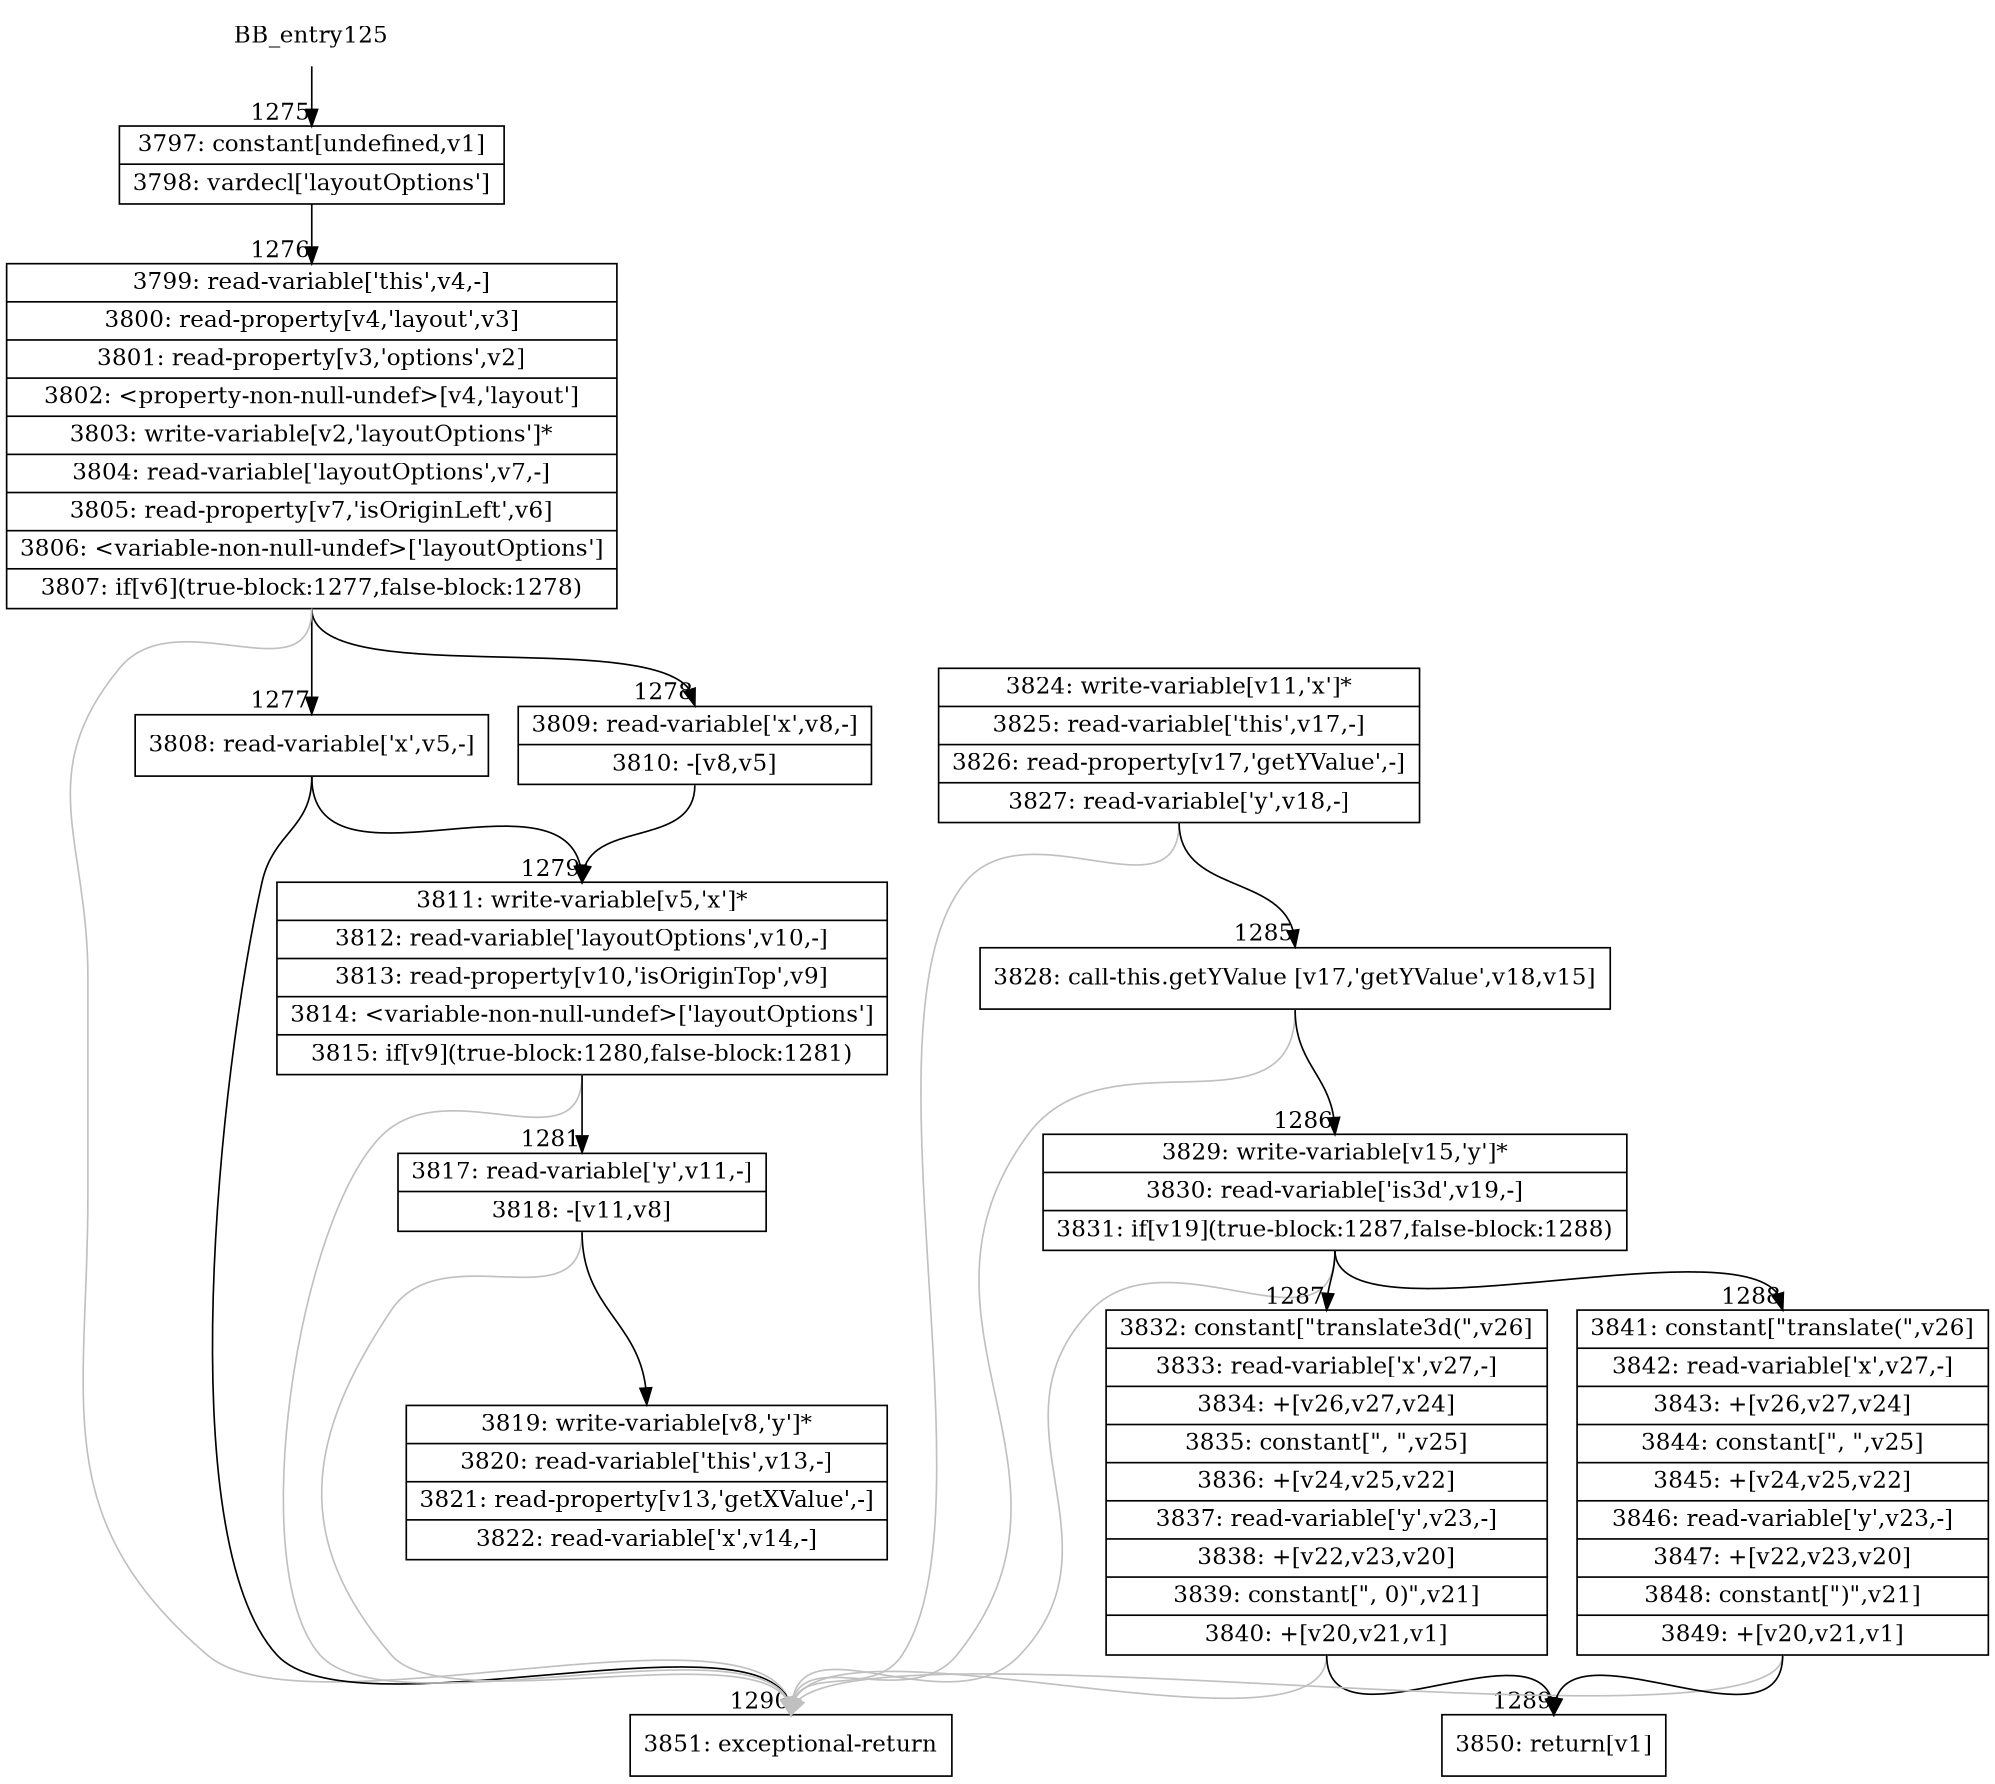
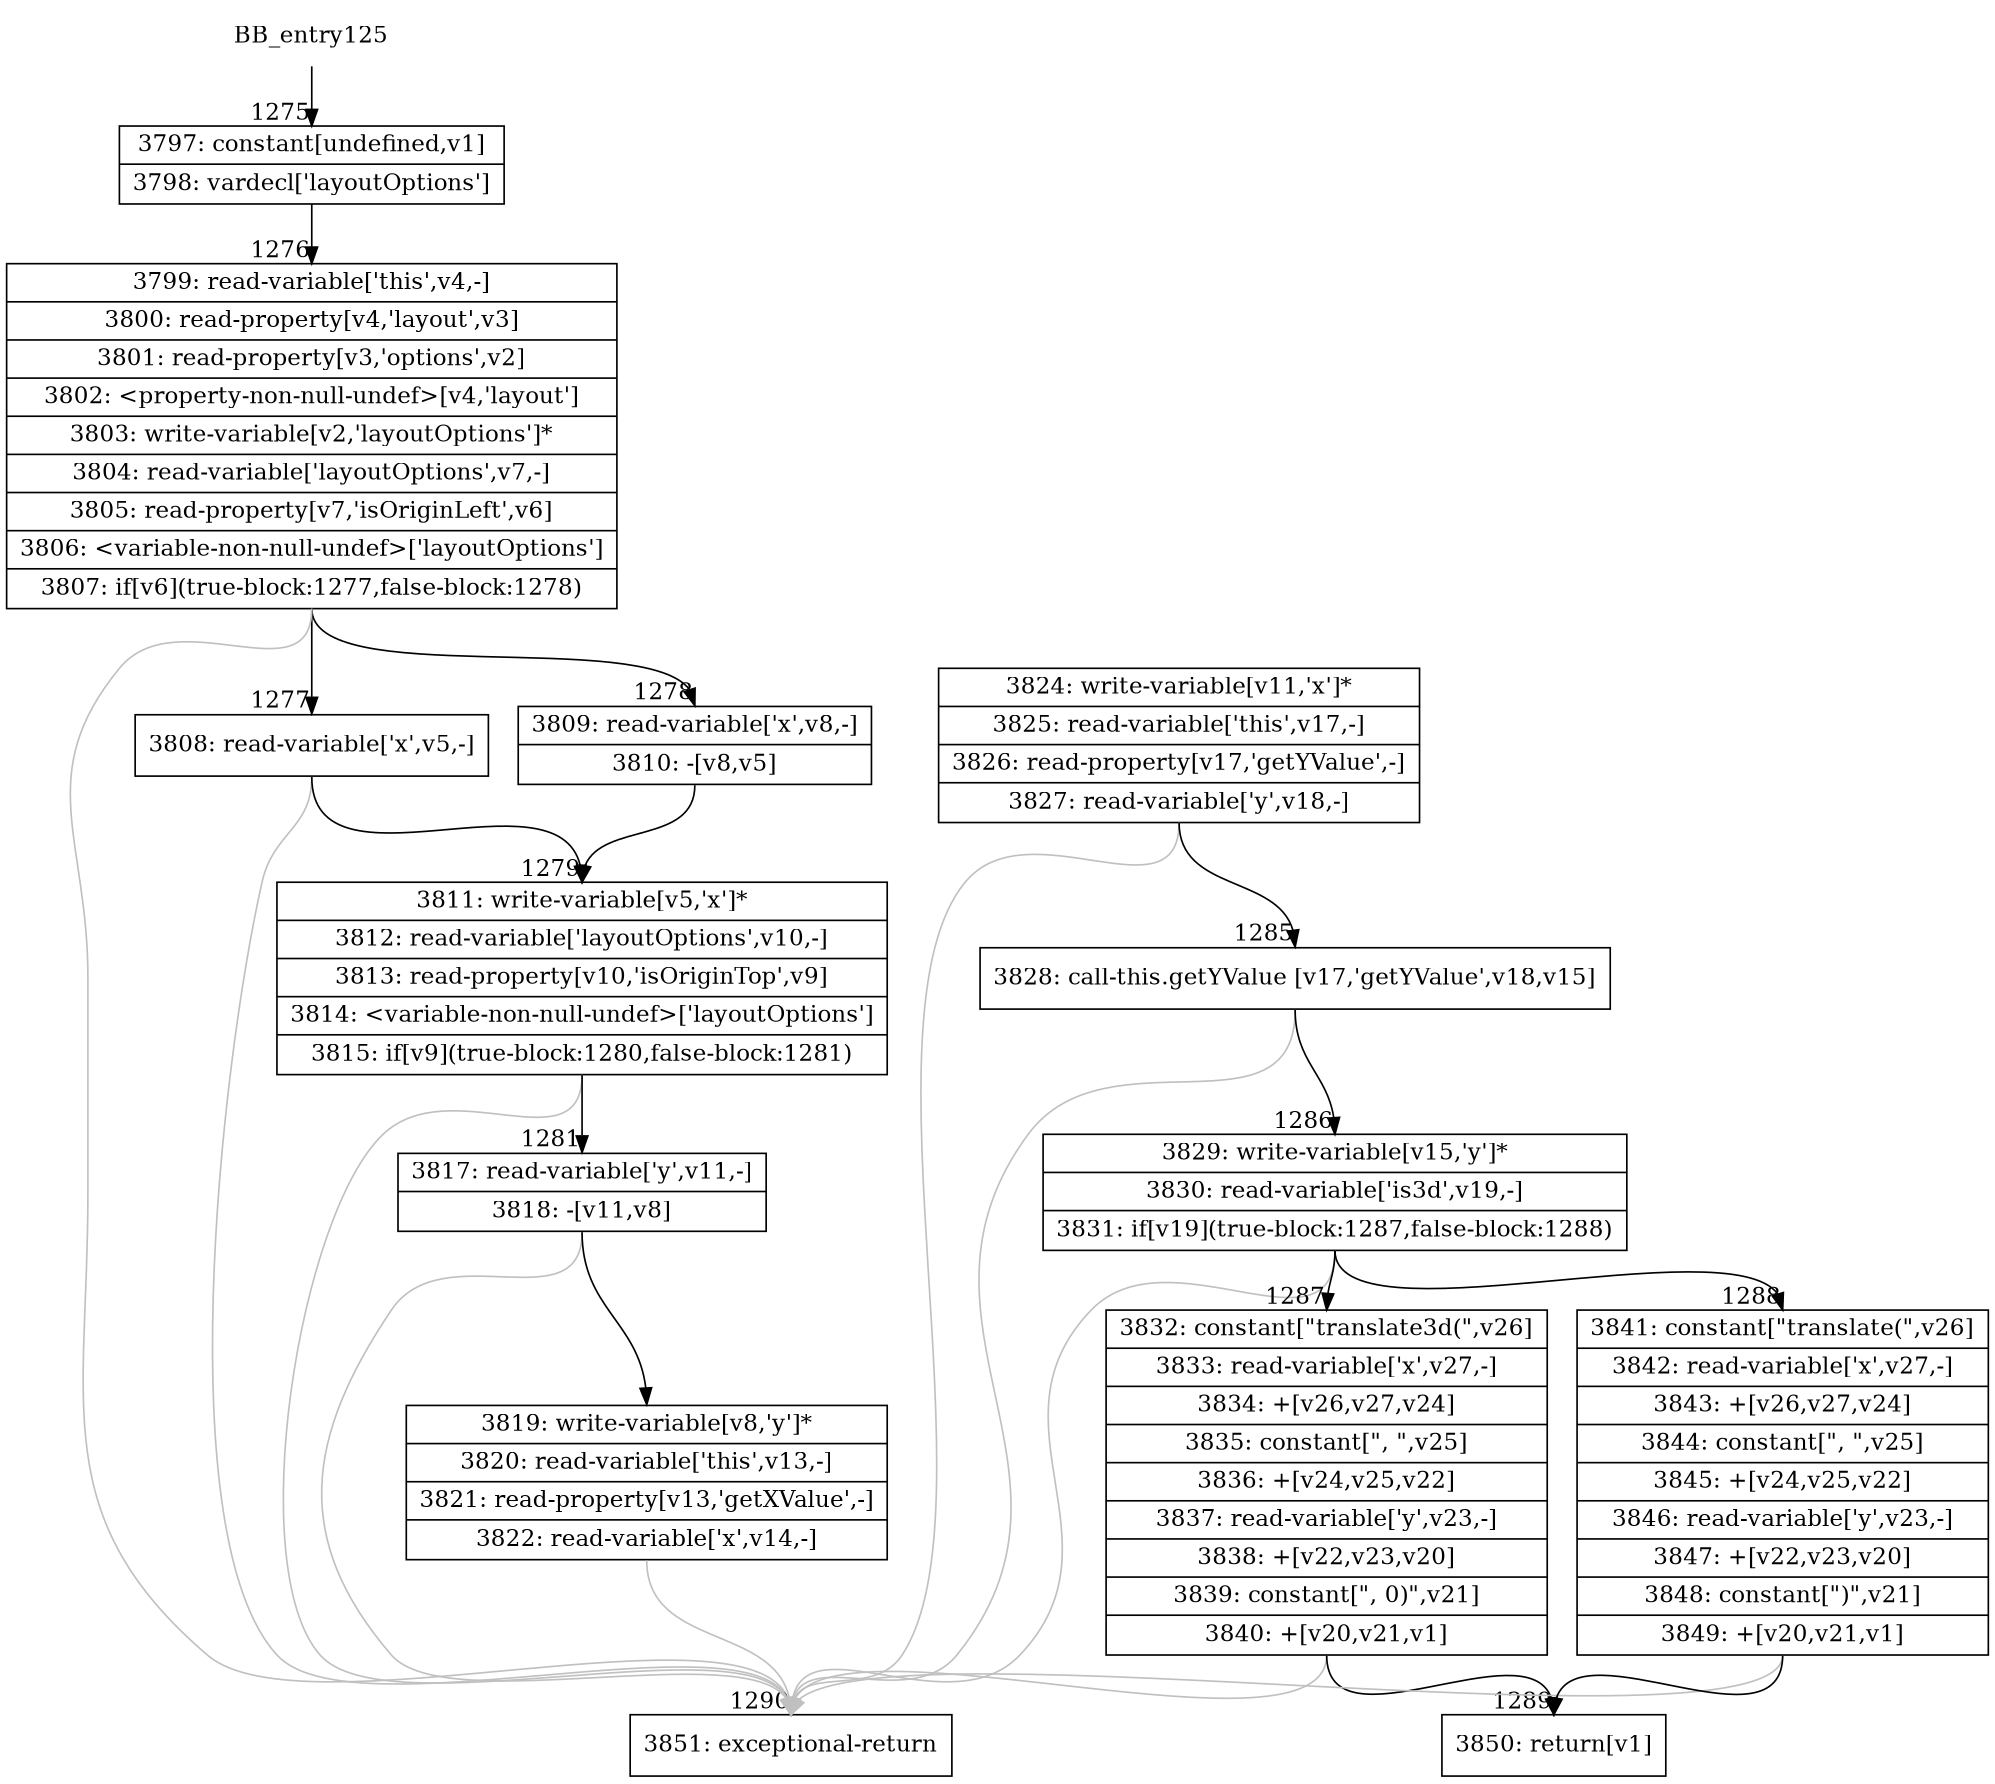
  digraph {
    rankdir=TD
    node [shape=record]
    edge [headport=n tailport=s]
    n1 [label=BB_entry125 shape=none]
    n2 [label="{3797: constant[undefined,v1]|3798: vardecl['layoutOptions']}"]
    n3 [label="{3799: read-variable['this',v4,-]|3800: read-property[v4,'layout',v3]|3801: read-property[v3,'options',v2]|3802: \<property-non-null-undef\>[v4,'layout']|3803: write-variable[v2,'layoutOptions']*|3804: read-variable['layoutOptions',v7,-]|3805: read-property[v7,'isOriginLeft',v6]|3806: \<variable-non-null-undef\>['layoutOptions']|3807: if[v6](true-block:1277,false-block:1278)}"]
    n4 [label="{3808: read-variable['x',v5,-]}"]
    n5 [label="{3809: read-variable['x',v8,-]|3810: -[v8,v5]}"]
    n6 [label="{3851: exceptional-return}"]
    n7 [label="{3811: write-variable[v5,'x']*|3812: read-variable['layoutOptions',v10,-]|3813: read-property[v10,'isOriginTop',v9]|3814: \<variable-non-null-undef\>['layoutOptions']|3815: if[v9](true-block:1280,false-block:1281)}"]
    n8 [label="{3817: read-variable['y',v11,-]|3818: -[v11,v8]}"]
    n9 [label="{3819: write-variable[v8,'y']*|3820: read-variable['this',v13,-]|3821: read-property[v13,'getXValue',-]|3822: read-variable['x',v14,-]}"]
    n10 [label="{3824: write-variable[v11,'x']*|3825: read-variable['this',v17,-]|3826: read-property[v17,'getYValue',-]|3827: read-variable['y',v18,-]}"]
    n11 [label="{3828: call-this.getYValue [v17,'getYValue',v18,v15]}"]
    n12 [label="{3829: write-variable[v15,'y']*|3830: read-variable['is3d',v19,-]|3831: if[v19](true-block:1287,false-block:1288)}"]
    n13 [label="{3832: constant[\"translate3d(\",v26]|3833: read-variable['x',v27,-]|3834: +[v26,v27,v24]|3835: constant[\", \",v25]|3836: +[v24,v25,v22]|3837: read-variable['y',v23,-]|3838: +[v22,v23,v20]|3839: constant[\", 0)\",v21]|3840: +[v20,v21,v1]}"]
    n14 [label="{3841: constant[\"translate(\",v26]|3842: read-variable['x',v27,-]|3843: +[v26,v27,v24]|3844: constant[\", \",v25]|3845: +[v24,v25,v22]|3846: read-variable['y',v23,-]|3847: +[v22,v23,v20]|3848: constant[\")\",v21]|3849: +[v20,v21,v1]}"]
    n15 [label="{3850: return[v1]}"]
    n1 -> n2 [headlabel="    1275"]
    n2 -> n3 [headlabel="      1276"]
    n3 -> n4 [headlabel="      1277"]
    n3 -> n5 [headlabel="      1278"]
    n3 -> n6 [color=gray headlabel="      1290"]
-   n4 -> n6 [color=black]
+   n4 -> n6 [color=gray]
    n4 -> n7 [headlabel="      1279"]
    n5 -> n7
    n7 -> n6 [color=gray]
    n7 -> n8 [headlabel="      1281"]
    n8 -> n6 [color=gray]
    n8 -> n9
+   n9 -> n6 [color=gray]
    n10 -> n6 [color=gray]
    n10 -> n11 [headlabel="      1285"]
    n11 -> n6 [color=gray]
    n11 -> n12 [headlabel="      1286"]
    n12 -> n6 [color=gray]
    n12 -> n13 [headlabel="      1287"]
    n12 -> n14 [headlabel="      1288"]
    n13 -> n6 [color=gray]
    n13 -> n15 [headlabel="      1289"]
    n14 -> n6 [color=gray]
    n14 -> n15
  }
